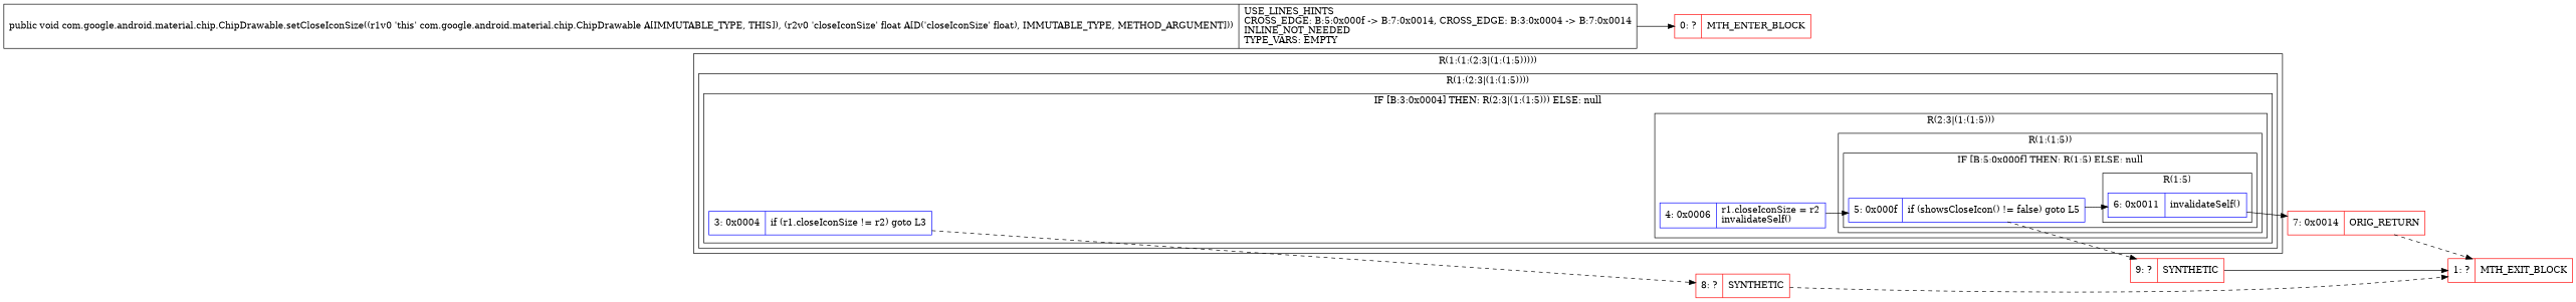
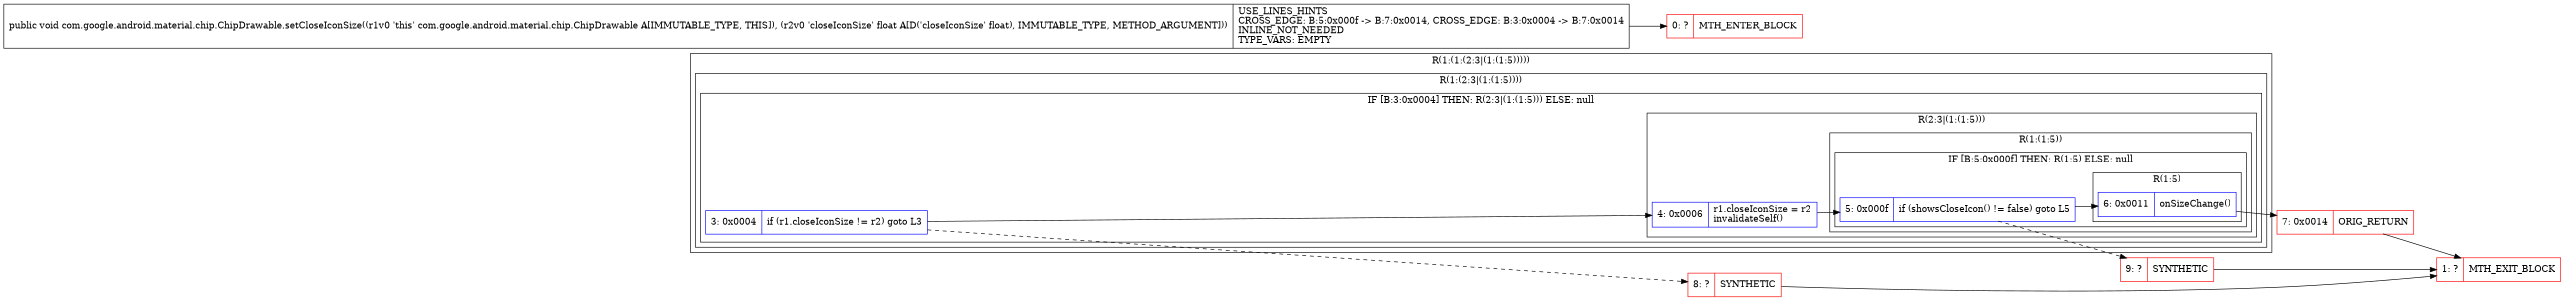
  digraph {
    rankdir=LR
    node [color=red shape=record]
-   n1 [color=blue label="{6\:\ 0x0011|invalidateSelf()\l}"]
+   n1 [color=blue label="{6\:\ 0x0011|onSizeChange()\l}"]
    n2 [color=blue label="{5\:\ 0x000f|if (showsCloseIcon() != false) goto L5\l}"]
    n3 [color=blue label="{4\:\ 0x0006|r1.closeIconSize = r2\linvalidateSelf()\l}"]
    n4 [color=blue label="{3\:\ 0x0004|if (r1.closeIconSize != r2) goto L3\l}"]
    n5 [label="{7\:\ 0x0014|ORIG_RETURN\l}"]
    n6 [label="{9\:\ ?|SYNTHETIC\l}"]
    n7 [label="{8\:\ ?|SYNTHETIC\l}"]
    n8 [label="{1\:\ ?|MTH_EXIT_BLOCK\l}"]
    n9 [label="{0\:\ ?|MTH_ENTER_BLOCK\l}"]
    n10 [label="{public void com.google.android.material.chip.ChipDrawable.setCloseIconSize((r1v0 'this' com.google.android.material.chip.ChipDrawable A[IMMUTABLE_TYPE, THIS]), (r2v0 'closeIconSize' float A[D('closeIconSize' float), IMMUTABLE_TYPE, METHOD_ARGUMENT]))  | USE_LINES_HINTS\lCROSS_EDGE: B:5:0x000f \-\> B:7:0x0014, CROSS_EDGE: B:3:0x0004 \-\> B:7:0x0014\lINLINE_NOT_NEEDED\lTYPE_VARS: EMPTY\l}" color=""]
    subgraph cluster_1 {
      label="R(1:(1:(2:3|(1:(1:5)))))"
      subgraph cluster_2 {
        label="R(1:(2:3|(1:(1:5))))"
        subgraph cluster_3 {
          label="IF [B:3:0x0004] THEN: R(2:3|(1:(1:5))) ELSE: null"
          n4
          subgraph cluster_4 {
            label="R(2:3|(1:(1:5)))"
            n3
            subgraph cluster_5 {
              label="R(1:(1:5))"
              subgraph cluster_6 {
                label="IF [B:5:0x000f] THEN: R(1:5) ELSE: null"
                n2
                subgraph cluster_7 {
                  label="R(1:5)"
                  n1
                }
              }
            }
          }
        }
      }
    }
    n1 -> n5
    n2 -> n1
    n2 -> n6 [style=dashed]
    n3 -> n2
+   n4 -> n3
    n4 -> n7 [style=dashed]
-   n5 -> n8 [style=dashed]
+   n5 -> n8
    n6 -> n8
-   n7 -> n8 [style=dashed]
+   n7 -> n8
    n10 -> n9
  }
